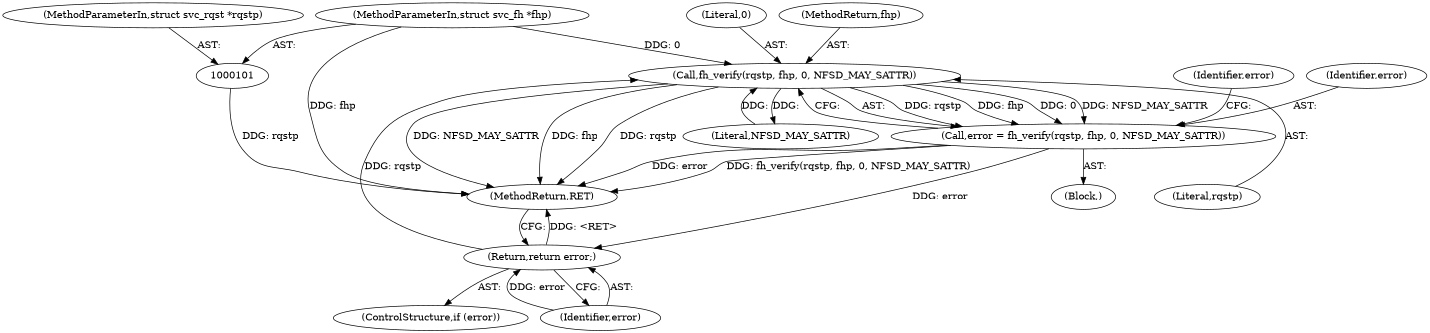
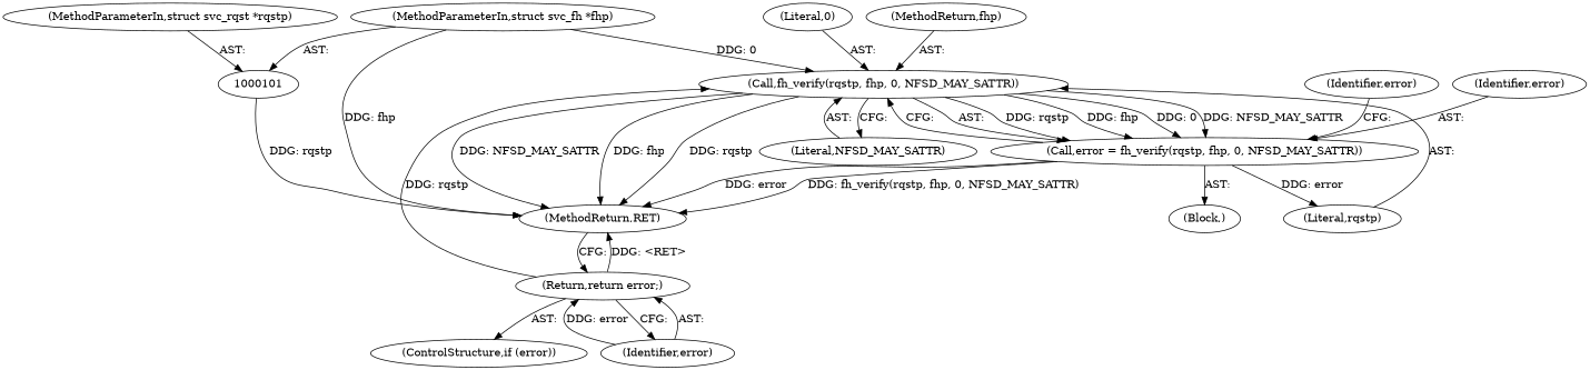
  digraph {
    n1 [label="(Call,fh_verify(rqstp, fhp, 0, NFSD_MAY_SATTR))"]
    n2 [label="(Call,error = fh_verify(rqstp, fhp, 0, NFSD_MAY_SATTR))"]
    n3 [label="(Literal,NFSD_MAY_SATTR)"]
    n4 [label="(MethodReturn,RET)"]
    n5 [label="(Return,return error;)"]
    n6 [label="(Block,)"]
    n7 [label="(MethodParameterIn,struct svc_rqst *rqstp)"]
    1000101
    n9 [label="(MethodParameterIn,struct svc_fh *fhp)"]
    n10 [label="(ControlStructure,if (error))"]
    n11 [label="(Identifier,error)"]
    n12 [label="(Identifier,error)"]
    n13 [label="(Literal,0)"]
    n14 [label="(Literal,rqstp)"]
    n15 [label="(MethodReturn,fhp)"]
    n16 [label="(Identifier,error)"]
    n1 -> n2 [label="AST: "]
    n1 -> n2 [label="DDG: rqstp"]
    n1 -> n2 [label="DDG: fhp"]
    n1 -> n2 [label="DDG: 0"]
    n1 -> n2 [label="DDG: NFSD_MAY_SATTR"]
-   n1 -> n3 [label="DDG: "]
+   n1 -> n3 [label="CFG: "]
    n1 -> n4 [label="DDG: fhp"]
    n1 -> n4 [label="DDG: rqstp"]
    n1 -> n4 [label="DDG: NFSD_MAY_SATTR"]
    n2 -> n1 [label="CFG: "]
    n2 -> n4 [label="DDG: error"]
    n2 -> n4 [label="DDG: fh_verify(rqstp, fhp, 0, NFSD_MAY_SATTR)"]
-   n2 -> n5 [label="DDG: error"]
+   n2 -> n14 [label="DDG: error"]
    n2 -> n6 [label="AST: "]
-   n3 -> n1 [label="DDG: "]
+   n3 -> n1 [label="AST: "]
    n4 -> n5 [label="CFG: "]
    n5 -> n1 [label="DDG: rqstp"]
    n5 -> n4 [label="DDG: <RET>"]
    n5 -> n10 [label="AST: "]
    n5 -> n11 [label="CFG: "]
    n7 -> 1000101 [label="AST: "]
    1000101 -> n4 [label="DDG: rqstp"]
    n9 -> n1 [label="DDG: 0"]
    n9 -> n4 [label="DDG: fhp"]
    n9 -> 1000101 [label="AST: "]
    n11 -> n5 [label="AST: "]
    n11 -> n5 [label="DDG: error"]
    n12 -> n2 [label="CFG: "]
    n13 -> n1 [label="AST: "]
    n14 -> n1 [label="AST: "]
    n15 -> n1 [label="AST: "]
    n16 -> n2 [label="AST: "]
  }
